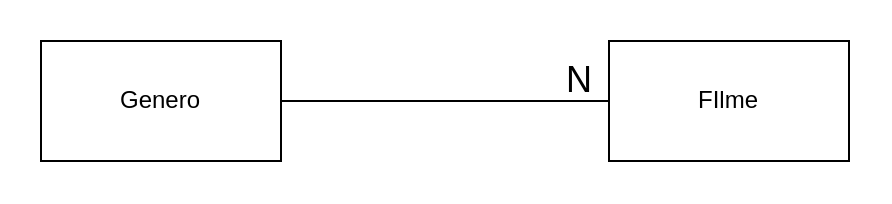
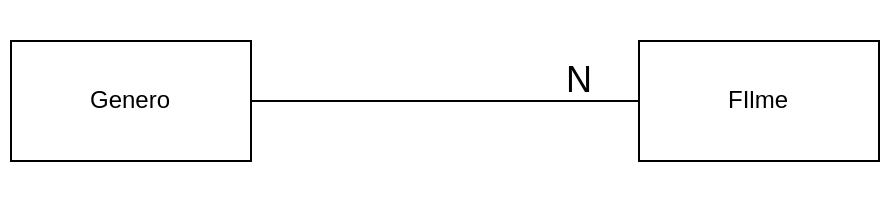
  <mxCell id="0" />
  <mxCell id="1" parent="0" />
  <mxCell id="2" style="edgeStyle=orthogonalEdgeStyle;rounded=0;orthogonalLoop=1;jettySize=auto;html=1;endArrow=none;endFill=0;" edge="1" parent="1" source="3" target="4"><mxGeometry relative="1" as="geometry" /></mxCell>
- <mxCell id="3" value="Genero" style="rounded=0;whiteSpace=wrap;html=1;" vertex="1" parent="1"><mxGeometry x="20" y="20" width="120" height="60" as="geometry" /></mxCell>
- <mxCell id="4" value="FIlme" style="rounded=0;whiteSpace=wrap;html=1;" vertex="1" parent="1"><mxGeometry x="304" y="20" width="120" height="60" as="geometry" /></mxCell>
+ <mxCell id="3" value="Genero" style="rounded=0;whiteSpace=wrap;html=1;" vertex="1" parent="1"><mxGeometry x="5" y="20" width="120" height="60" as="geometry" /></mxCell>
+ <mxCell id="4" value="FIlme" style="rounded=0;whiteSpace=wrap;html=1;" vertex="1" parent="1"><mxGeometry x="319" y="20" width="120" height="60" as="geometry" /></mxCell>
  <mxCell id="5" value="&lt;font style=&quot;font-size: 18px&quot;&gt;N&lt;/font&gt;" style="text;html=1;align=center;verticalAlign=middle;resizable=0;points=[];autosize=1;strokeColor=none;fillColor=none;" vertex="1" parent="1"><mxGeometry x="274" y="30" width="30" height="20" as="geometry" /></mxCell>
